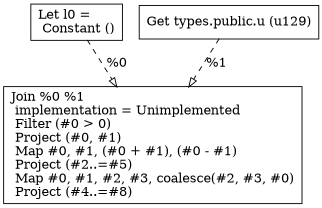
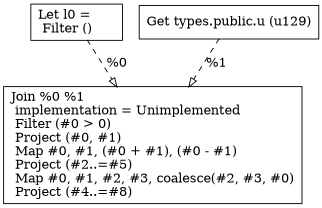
  digraph {
    node [shape=record]
    edge [style=dashed arrowhead=onormal]
-   n1 [label="Let l0 =\l Constant ()\l"]
+   n1 [label="Let l0 =\l Filter ()\l"]
    n2 [label=" Join %0 %1\l  implementation = Unimplemented\l Filter (#0 \> 0)\l Project (#0, #1)\l Map #0, #1, (#0 + #1), (#0 - #1)\l Project (#2..=#5)\l Map #0, #1, #2, #3, coalesce(#2, #3, #0)\l Project (#4..=#8)\l"]
    n3 [label=" Get types.public.u (u129)\l"]
    n1 -> n2 [label="%0\l"]
    n3 -> n2 [label="%1\l"]
  }
